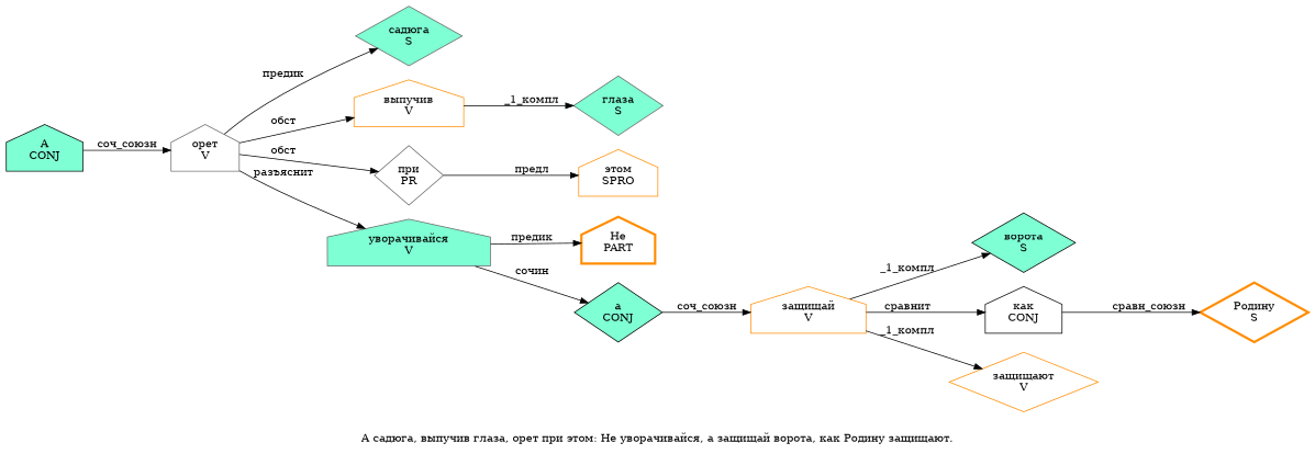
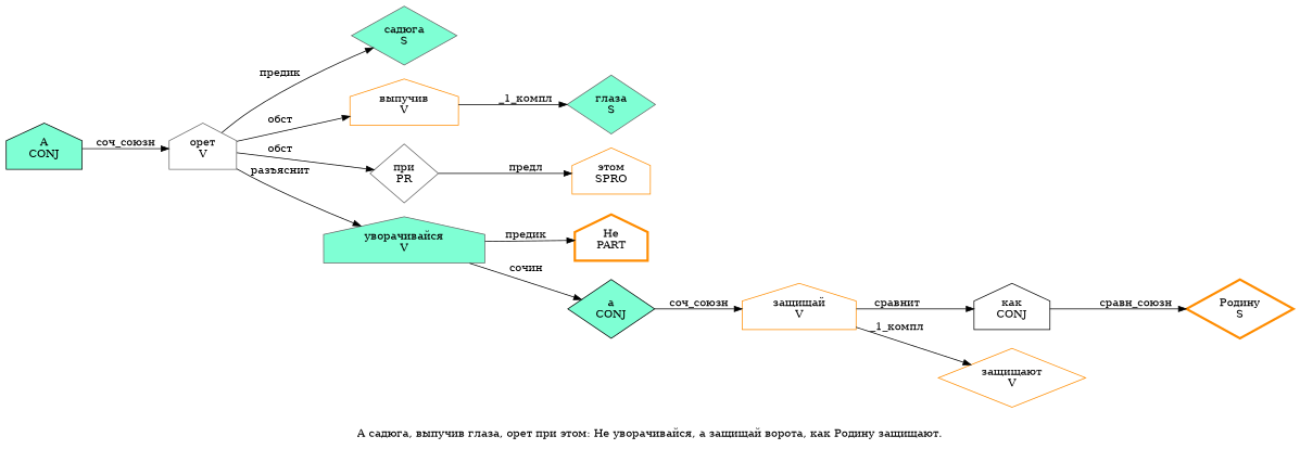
  digraph {
    label="А садюга, выпучив глаза, орет при этом: Не уворачивайся, а защищай ворота, как Родину защищают."
    rankdir=LR
    node [color=darkorange fillcolor=white penwidth=1 shape=house style=filled]
    n1 [color=black fillcolor=aquamarine label="А\nCONJ"]
    n2 [color=gray40 label="орет\nV"]
    n3 [color=gray40 fillcolor=aquamarine label="садюга\nS" shape=diamond]
    n4 [label="выпучив\nV"]
    n5 [color=gray40 label="при\nPR" shape=diamond]
    n6 [color=gray40 fillcolor=aquamarine label="уворачивайся\nV"]
    n7 [color=gray40 fillcolor=aquamarine label="глаза\nS" shape=diamond]
    n8 [label="этом\nSPRO"]
    n9 [label="Не\nPART" penwidth=3]
    n10 [color=black fillcolor=aquamarine label="а\nCONJ" shape=diamond]
    n11 [label="защищай\nV"]
-   n12 [color=black fillcolor=aquamarine label="ворота\nS" shape=diamond]
    n13 [color=black label="как\nCONJ"]
    n14 [label="защищают\nV" shape=diamond]
    n15 [label="Родину\nS" penwidth=3 shape=diamond]
    n1 -> n2 [label="соч_союзн"]
    n2 -> n3 [label="предик"]
    n2 -> n4 [label="обст"]
    n2 -> n5 [label="обст"]
    n2 -> n6 [label="разъяснит"]
    n4 -> n7 [label="_1_компл"]
    n5 -> n8 [label="предл"]
    n6 -> n9 [label="предик"]
    n6 -> n10 [label="сочин"]
    n10 -> n11 [label="соч_союзн"]
-   n11 -> n12 [label="_1_компл"]
    n11 -> n13 [label="сравнит"]
    n11 -> n14 [label="_1_компл"]
    n13 -> n15 [label="сравн_союзн"]
  }
